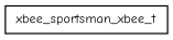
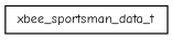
  digraph {
    rankdir=LR
    fontname="Comic Neue"
-   n1 [color=black fillcolor=white fontname="Comic Neue" fontsize=10 height=0.2 label=xbee_sportsman_xbee_t shape=record style=filled width=0.4]
+   n1 [color=black fillcolor=white fontname="Comic Neue" fontsize=10 height=0.2 label=xbee_sportsman_data_t shape=record style=filled width=0.4]
  }
